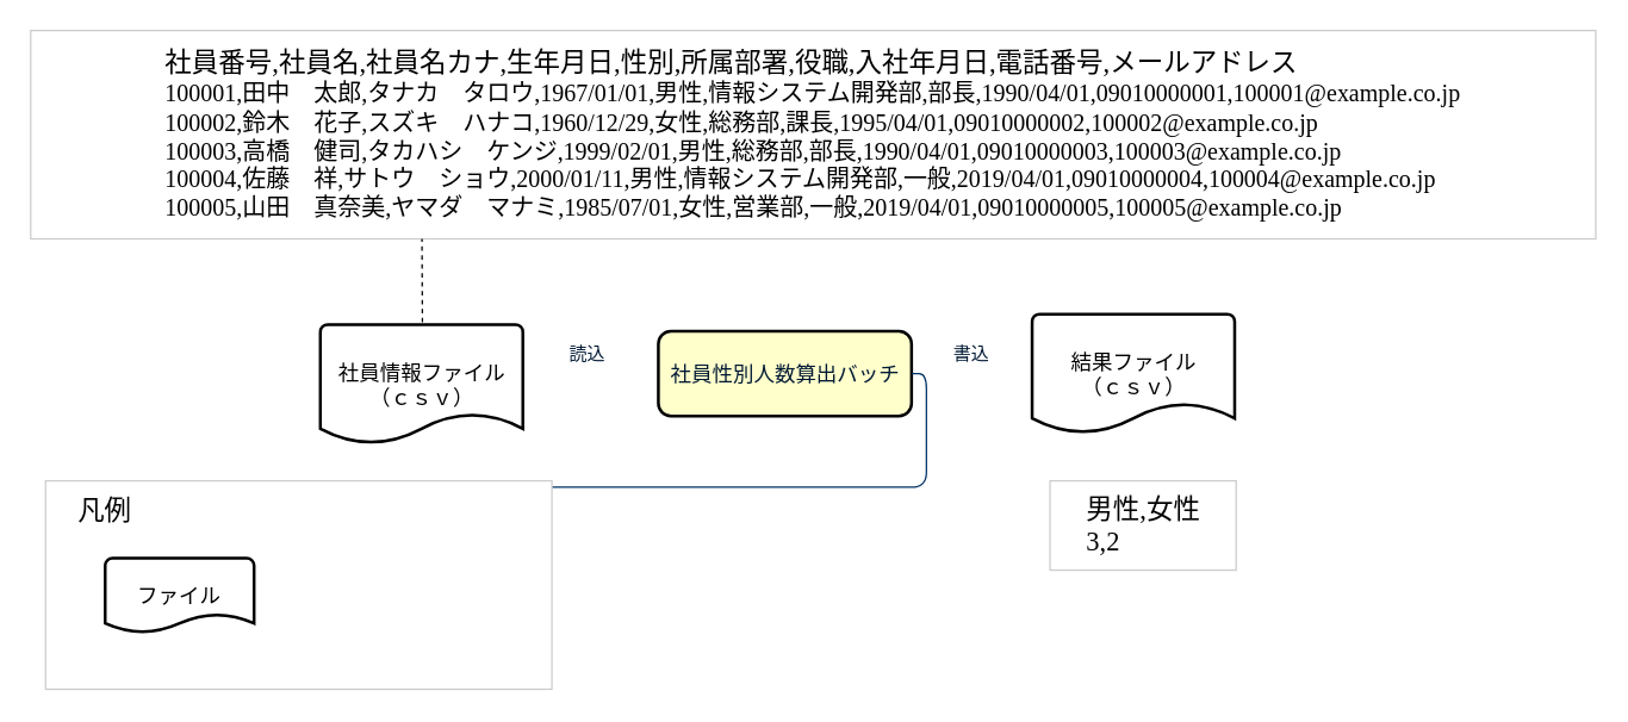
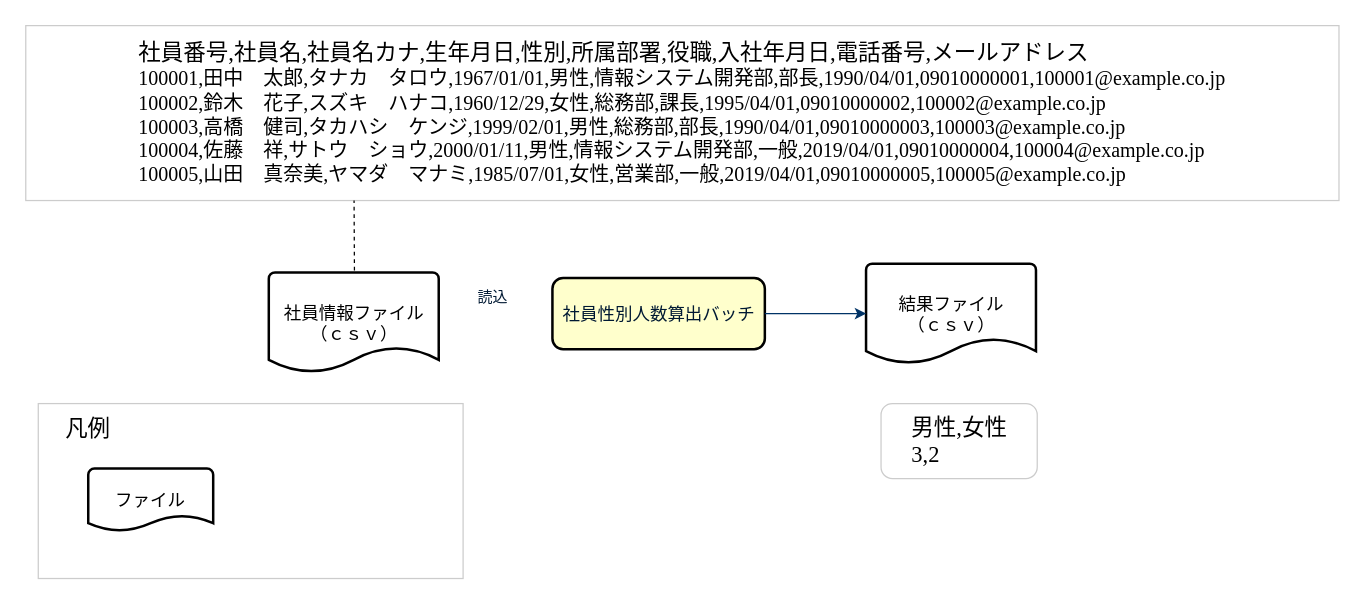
  <mxCell id="0" />
  <mxCell id="1" parent="0" />
  <mxCell id="2" value="&lt;font style=&quot;font-size: 14px&quot;&gt;社員情報ファイル&lt;br&gt;（ｃｓｖ）&lt;/font&gt;&lt;br&gt;" style="strokeWidth=2;html=1;shape=mxgraph.flowchart.document2;whiteSpace=wrap;size=0.25;" parent="1" vertex="1"><mxGeometry x="214.5" y="217.5" width="136" height="80" as="geometry" /></mxCell>
  <mxCell id="3" value="&lt;font style=&quot;font-size: 14px&quot;&gt;社員性別人数算出バッチ&lt;/font&gt;" style="rounded=1;whiteSpace=wrap;html=1;strokeWidth=2;fillColor=#FFFFCC;fontColor=#001933;" parent="1" vertex="1"><mxGeometry x="441.5" y="222" width="170" height="57" as="geometry" /></mxCell>
  <mxCell id="4" value="&lt;font style=&quot;font-size: 14px&quot;&gt;結果ファイル&lt;br&gt;（ｃｓｖ）&lt;/font&gt;&lt;br&gt;" style="strokeWidth=2;html=1;shape=mxgraph.flowchart.document2;whiteSpace=wrap;size=0.25;" parent="1" vertex="1"><mxGeometry x="692.5" y="210.5" width="136" height="80" as="geometry" /></mxCell>
- <mxCell id="5" value="" style="edgeStyle=orthogonalEdgeStyle;elbow=vertical;exitX=1;exitY=0.5;fontColor=#001933;fontStyle=1;strokeColor=#003366;strokeWidth=1;html=1;exitDx=0;exitDy=0;" parent="1" source="3" target="12" edge="1"><mxGeometry x="178" y="-2024.5" width="100" height="100" as="geometry"><mxPoint x="359.5" y="260.5" as="sourcePoint" /><mxPoint x="451.5" y="260.5" as="targetPoint" /></mxGeometry></mxCell>
+ <mxCell id="5" value="" style="edgeStyle=orthogonalEdgeStyle;elbow=vertical;exitX=1;exitY=0.5;fontColor=#001933;fontStyle=1;strokeColor=#003366;strokeWidth=1;html=1;exitDx=0;exitDy=0;" parent="1" source="3" target="4" edge="1"><mxGeometry x="178" y="-2024.5" width="100" height="100" as="geometry"><mxPoint x="359.5" y="260.5" as="sourcePoint" /><mxPoint x="451.5" y="260.5" as="targetPoint" /></mxGeometry></mxCell>
  <mxCell id="6" value="読込" style="text;html=1;strokeColor=none;fillColor=none;align=center;verticalAlign=middle;whiteSpace=wrap;rounded=0;fontColor=#001933;" parent="1" vertex="1"><mxGeometry x="374" y="228" width="40" height="20" as="geometry" /></mxCell>
- <mxCell id="7" value="書込" style="text;html=1;strokeColor=none;fillColor=none;align=center;verticalAlign=middle;whiteSpace=wrap;rounded=0;fontColor=#001933;" parent="1" vertex="1"><mxGeometry x="632" y="228" width="40" height="20" as="geometry" /></mxCell>
  <mxCell id="8" value="&lt;div style=&quot;text-align: left&quot;&gt;&lt;div&gt;&lt;font style=&quot;font-size: 18px&quot; face=&quot;Verdana&quot;&gt;社員番号,社員名,社員名カナ,生年月日,性別,所属部署,役職,入社年月日,電話番号,メールアドレス&lt;/font&gt;&lt;/div&gt;&lt;div&gt;&lt;font size=&quot;3&quot; face=&quot;Verdana&quot;&gt;100001,田中　太郎,タナカ　タロウ,1967/01/01,男性,情報システム開発部,部長,1990/04/01,09010000001,100001@example.co.jp&lt;/font&gt;&lt;/div&gt;&lt;div&gt;&lt;font size=&quot;3&quot; face=&quot;Verdana&quot;&gt;100002,鈴木　花子,スズキ　ハナコ,1960/12/29,女性,総務部,課長,1995/04/01,09010000002,100002@example.co.jp&lt;/font&gt;&lt;/div&gt;&lt;div&gt;&lt;font size=&quot;3&quot; face=&quot;Verdana&quot;&gt;100003,高橋　健司,タカハシ　ケンジ,1999/02/01,男性,総務部,部長,1990/04/01,09010000003,100003@example.co.jp&lt;/font&gt;&lt;/div&gt;&lt;div&gt;&lt;font size=&quot;3&quot; face=&quot;Verdana&quot;&gt;100004,佐藤　祥,サトウ　ショウ,2000/01/11,男性,情報システム開発部,一般,2019/04/01,09010000004,100004@example.co.jp&lt;/font&gt;&lt;/div&gt;&lt;div&gt;&lt;font size=&quot;3&quot; face=&quot;Verdana&quot;&gt;100005,山田　真奈美,ヤマダ　マナミ,1985/07/01,女性,営業部,一般,2019/04/01,09010000005,100005@example.co.jp&lt;/font&gt;&lt;/div&gt;&lt;/div&gt;" style="rounded=0;whiteSpace=wrap;html=1;fillColor=#FFFFFF;shadow=0;strokeColor=#CCCCCC;" parent="1" vertex="1"><mxGeometry x="20" y="20" width="1051" height="140" as="geometry" /></mxCell>
- <mxCell id="9" value="&lt;div style=&quot;text-align: left&quot;&gt;&lt;span style=&quot;font-size: 18px&quot;&gt;&lt;font face=&quot;Verdana&quot;&gt;男性,女性&lt;/font&gt;&lt;/span&gt;&lt;/div&gt;&lt;div style=&quot;text-align: left&quot;&gt;&lt;span style=&quot;font-size: 18px&quot;&gt;&lt;font face=&quot;Verdana&quot;&gt;3,2&lt;/font&gt;&lt;/span&gt;&lt;/div&gt;" style="rounded=0;whiteSpace=wrap;html=1;fillColor=#FFFFFF;shadow=0;strokeColor=#CCCCCC;" parent="1" vertex="1"><mxGeometry x="704.5" y="322.5" width="125" height="60" as="geometry" /></mxCell>
+ <mxCell id="9" value="&lt;div style=&quot;text-align: left&quot;&gt;&lt;span style=&quot;font-size: 18px&quot;&gt;&lt;font face=&quot;Verdana&quot;&gt;男性,女性&lt;/font&gt;&lt;/span&gt;&lt;/div&gt;&lt;div style=&quot;text-align: left&quot;&gt;&lt;span style=&quot;font-size: 18px&quot;&gt;&lt;font face=&quot;Verdana&quot;&gt;3,2&lt;/font&gt;&lt;/span&gt;&lt;/div&gt;" style="whiteSpace=wrap;html=1;fillColor=#FFFFFF;shadow=0;strokeColor=#CCCCCC;rounded=1;" parent="1" vertex="1"><mxGeometry x="704.5" y="322.5" width="125" height="60" as="geometry" /></mxCell>
  <mxCell id="10" value="" style="endArrow=none;dashed=1;html=1;entryX=0.25;entryY=1;entryDx=0;entryDy=0;exitX=0.504;exitY=-0.019;exitDx=0;exitDy=0;exitPerimeter=0;" parent="1" source="2" target="8" edge="1"><mxGeometry width="50" height="50" relative="1" as="geometry"><mxPoint x="257.5" y="222" as="sourcePoint" /><mxPoint x="307.5" y="172" as="targetPoint" /></mxGeometry></mxCell>
  <mxCell id="11" value="&lt;div style=&quot;text-align: left&quot;&gt;&lt;br&gt;&lt;/div&gt;" style="rounded=0;whiteSpace=wrap;html=1;fillColor=#FFFFFF;shadow=0;strokeColor=#CCCCCC;" parent="1" vertex="1"><mxGeometry x="30" y="322.5" width="340" height="140" as="geometry" /></mxCell>
  <mxCell id="12" value="&lt;span style=&quot;font-size: 14px&quot;&gt;ファイル&lt;/span&gt;&lt;br&gt;" style="strokeWidth=2;html=1;shape=mxgraph.flowchart.document2;whiteSpace=wrap;size=0.25;" parent="1" vertex="1"><mxGeometry x="70" y="374.5" width="100" height="50" as="geometry" /></mxCell>
  <mxCell id="13" value="&lt;font style=&quot;font-size: 18px&quot;&gt;凡例&lt;/font&gt;" style="text;html=1;strokeColor=none;fillColor=none;align=center;verticalAlign=middle;whiteSpace=wrap;rounded=0;shadow=0;" parent="1" vertex="1"><mxGeometry x="50" y="332.5" width="40" height="20" as="geometry" /></mxCell>
